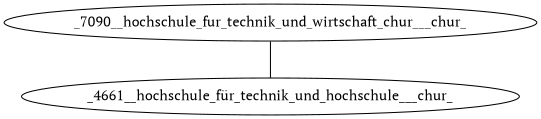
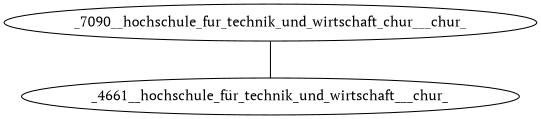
  graph {
    fontname="PT Serif"
    node [fontname="PT Serif"]
    _7090__hochschule_fur_technik_und_wirtschaft_chur___chur_
-   "_4661__hochschule_für_technik_und_wirtschaft___chur_" [label="_4661__hochschule_für_technik_und_hochschule___chur_"]
+   "_4661__hochschule_für_technik_und_wirtschaft___chur_"
    _7090__hochschule_fur_technik_und_wirtschaft_chur___chur_ -- "_4661__hochschule_für_technik_und_wirtschaft___chur_" [fontname="PT Serif"]
  }
